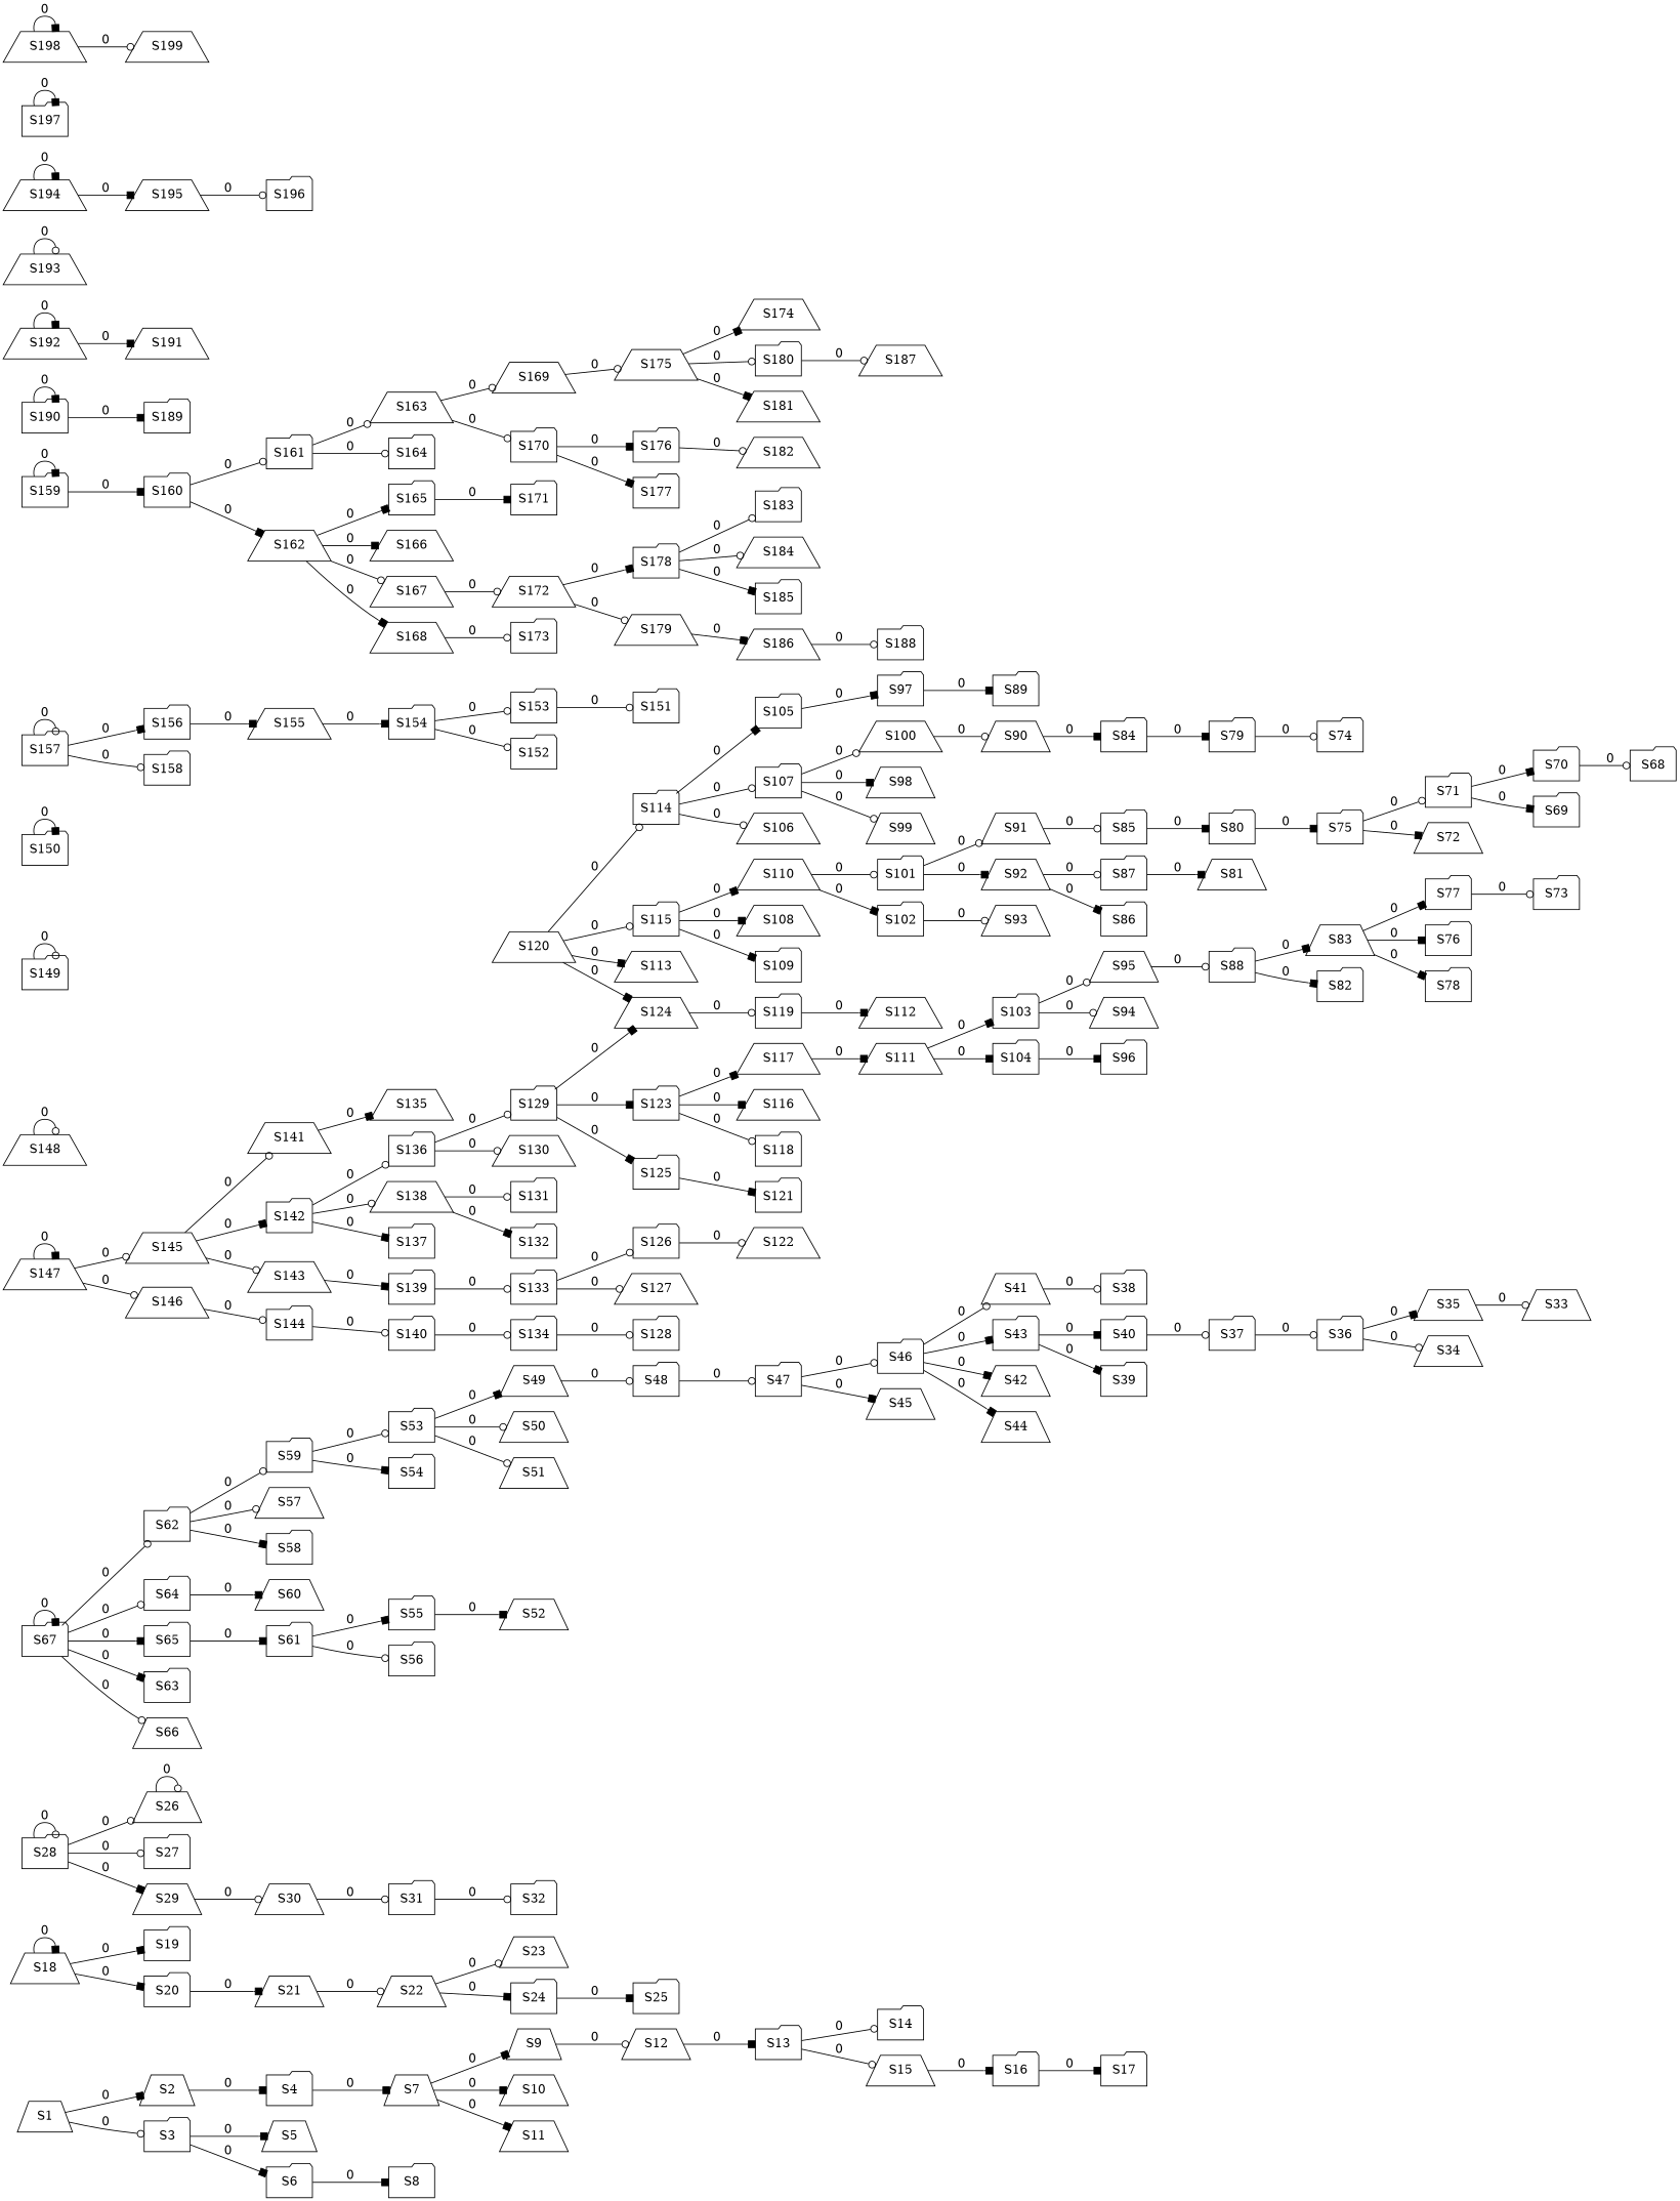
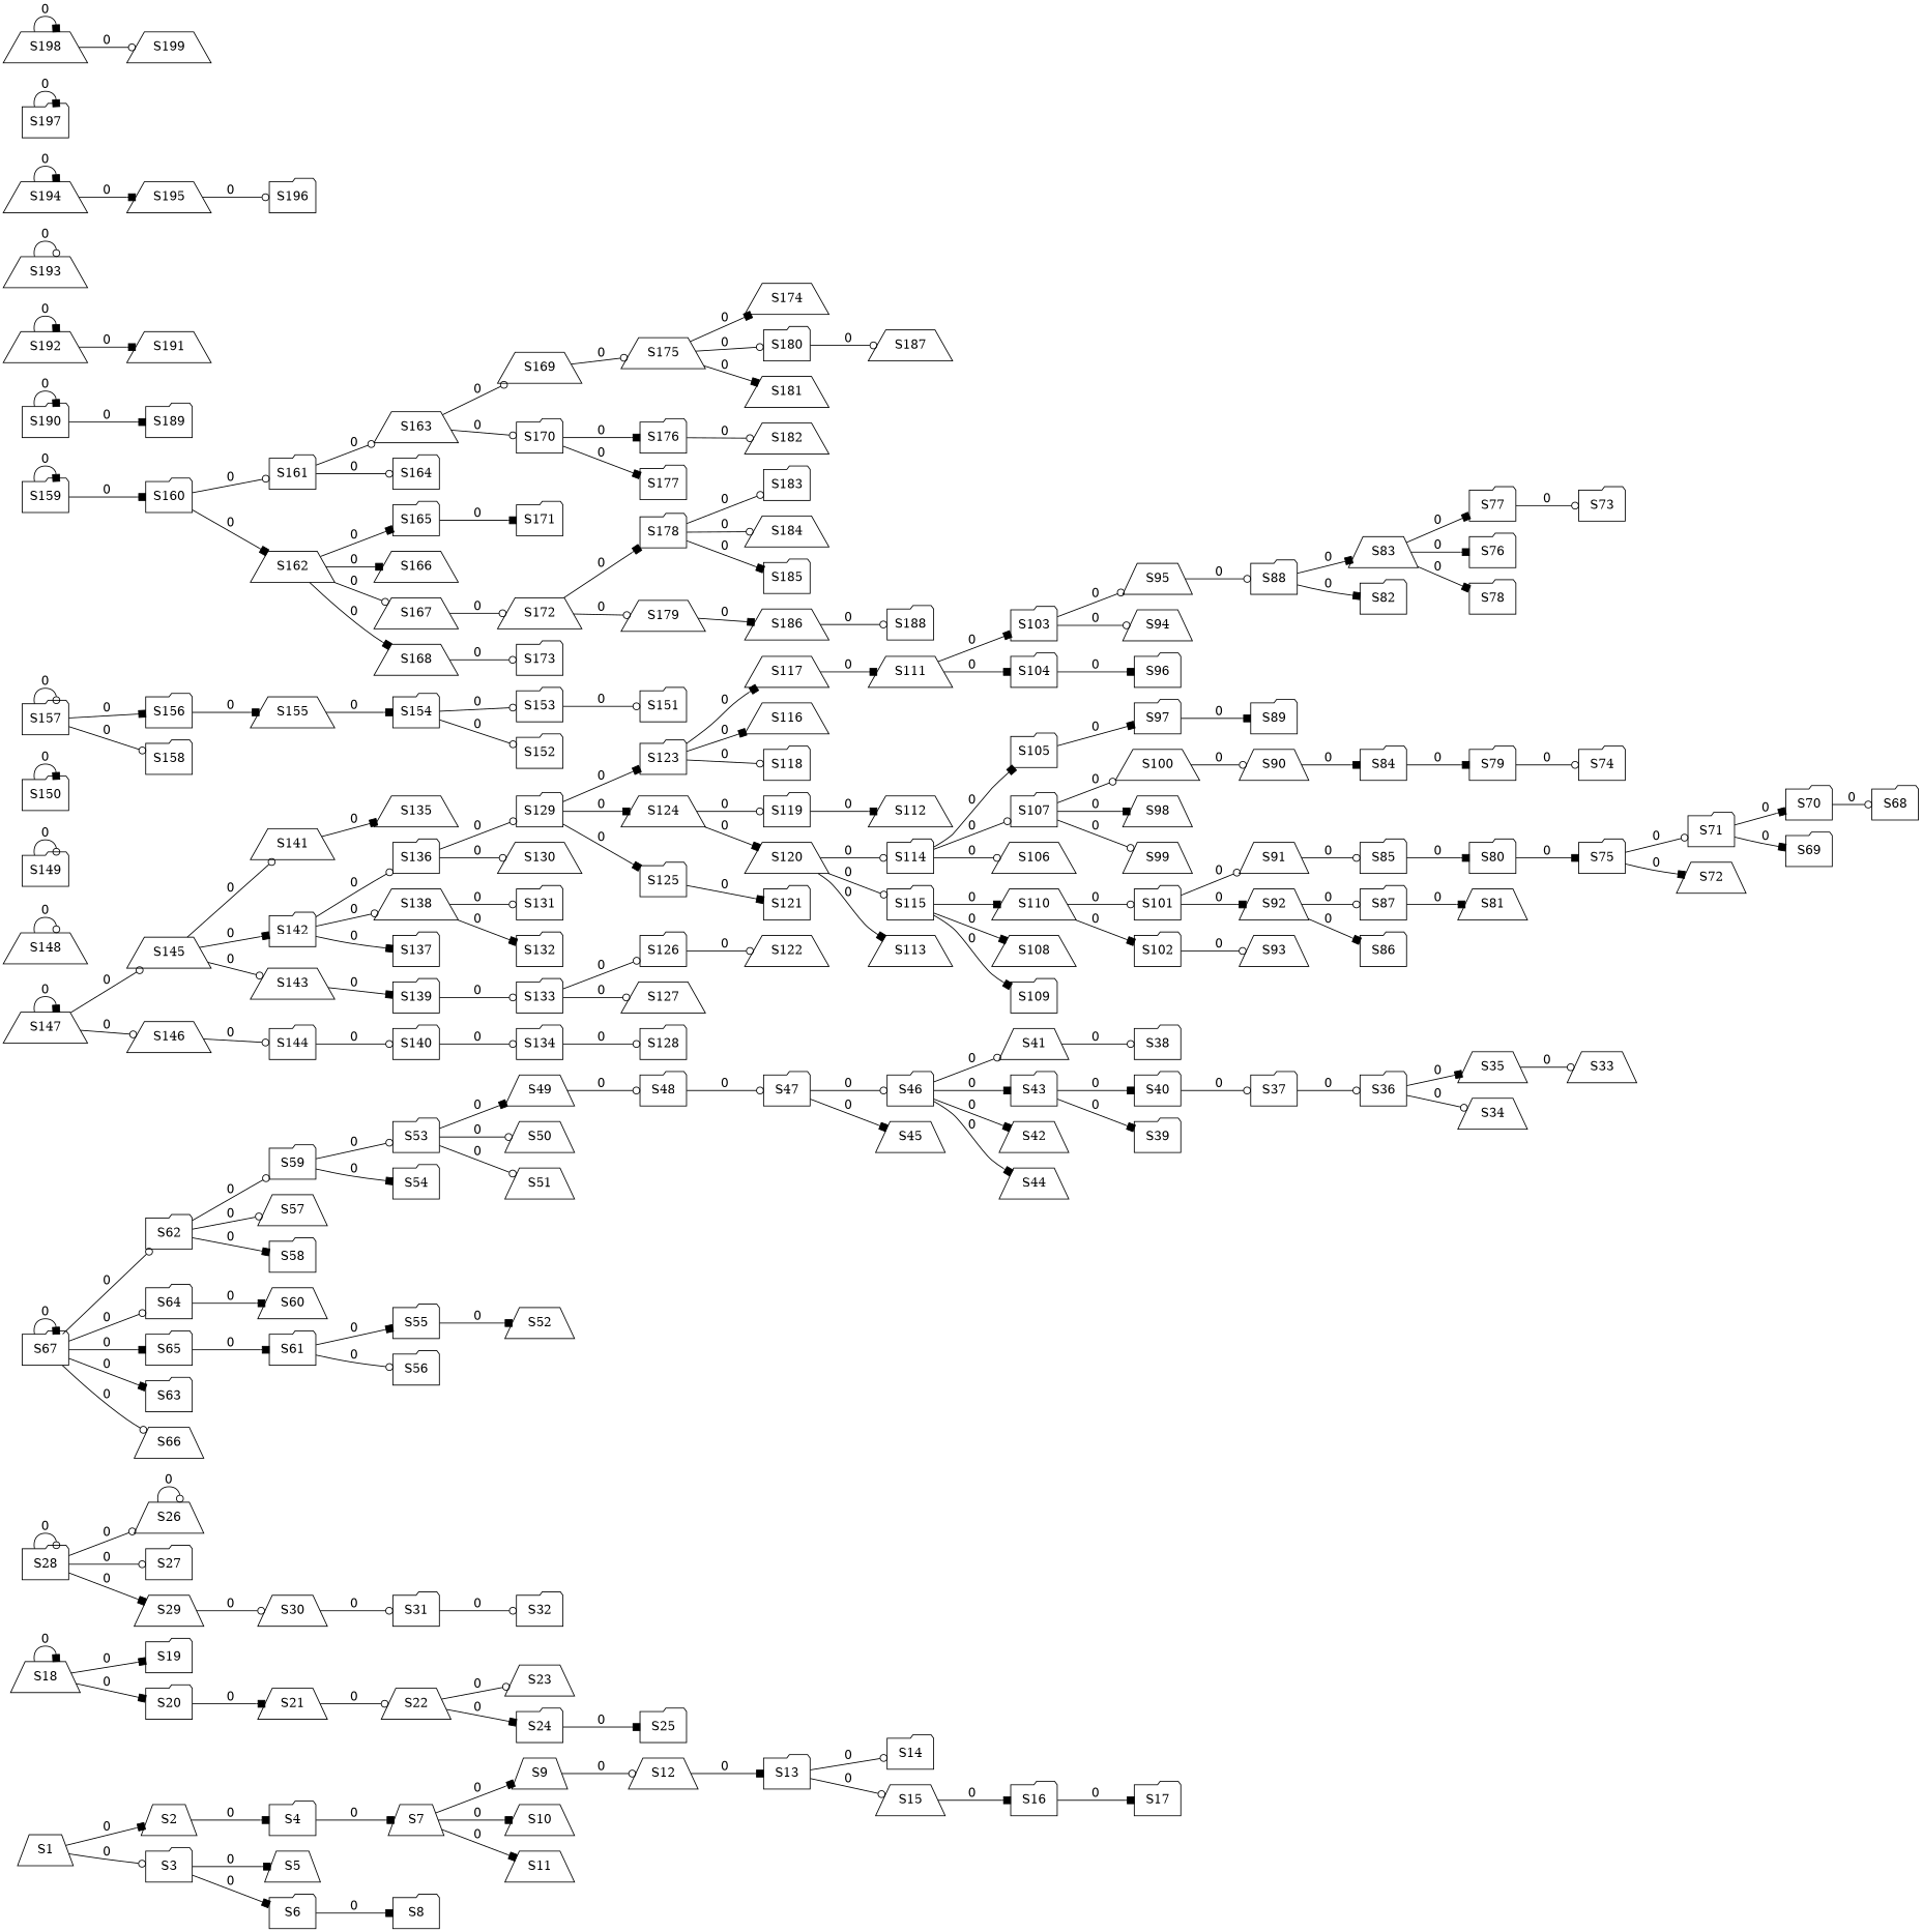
  strict digraph {
    rankdir=LR
    node [shape=folder]
    edge [arrowhead=box]
    S1 [shape=trapezium]
    S2 [shape=trapezium]
    S3
    S4
    S5 [shape=trapezium]
    S6
    S7 [shape=trapezium]
    S8
    S9 [shape=trapezium]
    S10 [shape=trapezium]
    S11 [shape=trapezium]
    S12 [shape=trapezium]
    S13
    S14
    S15 [shape=trapezium]
    S16
    S17
    S18 [shape=trapezium]
    S19
    S20
    S21 [shape=trapezium]
    S22 [shape=trapezium]
    S23 [shape=trapezium]
    S24
    S25
    S26 [shape=trapezium]
    S28
    S27
    S29 [shape=trapezium]
    S30 [shape=trapezium]
    S31
    S32
    S35 [shape=trapezium]
    S33 [shape=trapezium]
    S36
    S34 [shape=trapezium]
    S37
    S40
    S41 [shape=trapezium]
    S38
    S43
    S39
    S46
    S42 [shape=trapezium]
    S44 [shape=trapezium]
    S47
    S45 [shape=trapezium]
    S48
    S49 [shape=trapezium]
    S53
    S50 [shape=trapezium]
    S51 [shape=trapezium]
    S52 [shape=trapezium]
    S55
    S59
    S54
    S61
    S56
    S62
    S57 [shape=trapezium]
    S58
    S60 [shape=trapezium]
    S64
    S65
    S67
    S63
    S66 [shape=trapezium]
    S70
    S68
    S71
    S69
    S75
    S72 [shape=trapezium]
    S77
    S73
    S79
    S74
    S80
    S83 [shape=trapezium]
    S76
    S78
    S84
    S85
    S81 [shape=trapezium]
    S87
    S88
    S82
    S90 [shape=trapezium]
    S91 [shape=trapezium]
    S92 [shape=trapezium]
    S86
    S95 [shape=trapezium]
    S97
    S89
    S100 [shape=trapezium]
    S101
    S93 [shape=trapezium]
    S102
    S103
    S94 [shape=trapezium]
    S104
    S96
    S105
    S107
    S98 [shape=trapezium]
    S99 [shape=trapezium]
    S110 [shape=trapezium]
    S111 [shape=trapezium]
    S114
    S106 [shape=trapezium]
    S115
    S108 [shape=trapezium]
    S109
    S117 [shape=trapezium]
    S112 [shape=trapezium]
    S119
    S120 [shape=trapezium]
    S113 [shape=trapezium]
    S123
    S116 [shape=trapezium]
    S118
    S124 [shape=trapezium]
    S125
    S121
    S122 [shape=trapezium]
    S126
    S129
    S133
    S127 [shape=trapezium]
    S134
    S128
    S136
    S130 [shape=trapezium]
    S138 [shape=trapezium]
    S131
    S132
    S139
    S140
    S141 [shape=trapezium]
    S135 [shape=trapezium]
    S142
    S137
    S143 [shape=trapezium]
    S144
    S145 [shape=trapezium]
    S146 [shape=trapezium]
    S147 [shape=trapezium]
    S148 [shape=trapezium]
    S149
    S150
    S153
    S151
    S154
    S152
    S155 [shape=trapezium]
    S156
    S157
    S158
    S159
    S160
    S161
    S162 [shape=trapezium]
    S163 [shape=trapezium]
    S164
    S165
    S166 [shape=trapezium]
    S167 [shape=trapezium]
    S168 [shape=trapezium]
    S169 [shape=trapezium]
    S170
    S171
    S172 [shape=trapezium]
    S173
    S175 [shape=trapezium]
    S176
    S177
    S178
    S179 [shape=trapezium]
    S174 [shape=trapezium]
    S180
    S181 [shape=trapezium]
    S182 [shape=trapezium]
    S183
    S184 [shape=trapezium]
    S185
    S186 [shape=trapezium]
    S187 [shape=trapezium]
    S188
    S190
    S189
    S192 [shape=trapezium]
    S191 [shape=trapezium]
    S193 [shape=trapezium]
    S194 [shape=trapezium]
    S195 [shape=trapezium]
    S196
    S197
    S198 [shape=trapezium]
    S199 [shape=trapezium]
    S1 -> S2 [label=0]
    S1 -> S3 [arrowhead=odot label=0]
    S2 -> S4 [label=0]
    S3 -> S5 [label=0]
    S3 -> S6 [label=0]
    S4 -> S7 [label=0]
    S6 -> S8 [label=0]
    S7 -> S9 [label=0]
    S7 -> S10 [label=0]
    S7 -> S11 [label=0]
    S9 -> S12 [arrowhead=odot label=0]
    S12 -> S13 [label=0]
    S13 -> S14 [arrowhead=odot label=0]
    S13 -> S15 [arrowhead=odot label=0]
    S15 -> S16 [label=0]
    S16 -> S17 [label=0]
    S18 -> S18 [label=0]
    S18 -> S19 [label=0]
    S18 -> S20 [label=0]
    S20 -> S21 [label=0]
    S21 -> S22 [arrowhead=odot label=0]
    S22 -> S23 [arrowhead=odot label=0]
    S22 -> S24 [label=0]
    S24 -> S25 [label=0]
    S26 -> S26 [arrowhead=odot label=0]
    S28 -> S26 [arrowhead=odot label=0]
    S28 -> S28 [arrowhead=odot label=0]
    S28 -> S27 [arrowhead=odot label=0]
    S28 -> S29 [label=0]
    S29 -> S30 [arrowhead=odot label=0]
    S30 -> S31 [arrowhead=odot label=0]
    S31 -> S32 [arrowhead=odot label=0]
    S35 -> S33 [arrowhead=odot label=0]
    S36 -> S35 [label=0]
    S36 -> S34 [arrowhead=odot label=0]
    S37 -> S36 [arrowhead=odot label=0]
    S40 -> S37 [arrowhead=odot label=0]
    S41 -> S38 [arrowhead=odot label=0]
    S43 -> S40 [label=0]
    S43 -> S39 [label=0]
    S46 -> S41 [arrowhead=odot label=0]
    S46 -> S43 [label=0]
    S46 -> S42 [label=0]
    S46 -> S44 [label=0]
    S47 -> S46 [arrowhead=odot label=0]
    S47 -> S45 [label=0]
    S48 -> S47 [arrowhead=odot label=0]
    S49 -> S48 [arrowhead=odot label=0]
    S53 -> S49 [label=0]
    S53 -> S50 [arrowhead=odot label=0]
    S53 -> S51 [arrowhead=odot label=0]
    S55 -> S52 [label=0]
    S59 -> S53 [arrowhead=odot label=0]
    S59 -> S54 [label=0]
    S61 -> S55 [label=0]
    S61 -> S56 [arrowhead=odot label=0]
    S62 -> S59 [arrowhead=odot label=0]
    S62 -> S57 [arrowhead=odot label=0]
    S62 -> S58 [label=0]
    S64 -> S60 [label=0]
    S65 -> S61 [label=0]
    S67 -> S62 [arrowhead=odot label=0]
    S67 -> S64 [arrowhead=odot label=0]
    S67 -> S65 [label=0]
    S67 -> S67 [label=0]
    S67 -> S63 [label=0]
    S67 -> S66 [arrowhead=odot label=0]
    S70 -> S68 [arrowhead=odot label=0]
    S71 -> S70 [label=0]
    S71 -> S69 [label=0]
    S75 -> S71 [arrowhead=odot label=0]
    S75 -> S72 [label=0]
    S77 -> S73 [arrowhead=odot label=0]
    S79 -> S74 [arrowhead=odot label=0]
    S80 -> S75 [label=0]
    S83 -> S77 [label=0]
    S83 -> S76 [label=0]
    S83 -> S78 [label=0]
    S84 -> S79 [label=0]
    S85 -> S80 [label=0]
    S87 -> S81 [label=0]
    S88 -> S83 [label=0]
    S88 -> S82 [label=0]
    S90 -> S84 [label=0]
    S91 -> S85 [arrowhead=odot label=0]
    S92 -> S87 [arrowhead=odot label=0]
    S92 -> S86 [label=0]
    S95 -> S88 [arrowhead=odot label=0]
    S97 -> S89 [label=0]
    S100 -> S90 [arrowhead=odot label=0]
    S101 -> S91 [arrowhead=odot label=0]
    S101 -> S92 [label=0]
    S102 -> S93 [arrowhead=odot label=0]
    S103 -> S95 [arrowhead=odot label=0]
    S103 -> S94 [arrowhead=odot label=0]
    S104 -> S96 [label=0]
    S105 -> S97 [label=0]
    S107 -> S100 [arrowhead=odot label=0]
    S107 -> S98 [label=0]
    S107 -> S99 [arrowhead=odot label=0]
    S110 -> S101 [arrowhead=odot label=0]
    S110 -> S102 [label=0]
    S111 -> S103 [label=0]
    S111 -> S104 [label=0]
    S114 -> S105 [label=0]
    S114 -> S107 [arrowhead=odot label=0]
    S114 -> S106 [arrowhead=odot label=0]
    S115 -> S110 [label=0]
    S115 -> S108 [label=0]
    S115 -> S109 [label=0]
    S117 -> S111 [label=0]
    S119 -> S112 [label=0]
    S120 -> S114 [arrowhead=odot label=0]
    S120 -> S115 [arrowhead=odot label=0]
    S120 -> S113 [label=0]
    S123 -> S117 [label=0]
    S123 -> S116 [label=0]
    S123 -> S118 [arrowhead=odot label=0]
    S124 -> S119 [arrowhead=odot label=0]
-   S120 -> S124 [label=0]
+   S124 -> S120 [label=0]
    S125 -> S121 [label=0]
    S126 -> S122 [arrowhead=odot label=0]
    S129 -> S123 [label=0]
    S129 -> S124 [label=0]
    S129 -> S125 [label=0]
    S133 -> S126 [arrowhead=odot label=0]
    S133 -> S127 [arrowhead=odot label=0]
    S134 -> S128 [arrowhead=odot label=0]
    S136 -> S129 [arrowhead=odot label=0]
    S136 -> S130 [arrowhead=odot label=0]
    S138 -> S131 [arrowhead=odot label=0]
    S138 -> S132 [label=0]
    S139 -> S133 [arrowhead=odot label=0]
    S140 -> S134 [arrowhead=odot label=0]
    S141 -> S135 [label=0]
    S142 -> S136 [arrowhead=odot label=0]
    S142 -> S138 [arrowhead=odot label=0]
    S142 -> S137 [label=0]
    S143 -> S139 [label=0]
    S144 -> S140 [arrowhead=odot label=0]
    S145 -> S141 [arrowhead=odot label=0]
    S145 -> S142 [label=0]
    S145 -> S143 [arrowhead=odot label=0]
    S146 -> S144 [arrowhead=odot label=0]
    S147 -> S145 [arrowhead=odot label=0]
    S147 -> S146 [arrowhead=odot label=0]
    S147 -> S147 [label=0]
    S148 -> S148 [arrowhead=odot label=0]
    S149 -> S149 [arrowhead=odot label=0]
    S150 -> S150 [label=0]
    S153 -> S151 [arrowhead=odot label=0]
    S154 -> S153 [arrowhead=odot label=0]
    S154 -> S152 [arrowhead=odot label=0]
    S155 -> S154 [label=0]
    S156 -> S155 [label=0]
    S157 -> S156 [label=0]
    S157 -> S157 [arrowhead=odot label=0]
    S157 -> S158 [arrowhead=odot label=0]
    S159 -> S159 [label=0]
    S159 -> S160 [label=0]
    S160 -> S161 [arrowhead=odot label=0]
    S160 -> S162 [label=0]
    S161 -> S163 [arrowhead=odot label=0]
    S161 -> S164 [arrowhead=odot label=0]
    S162 -> S165 [label=0]
    S162 -> S166 [label=0]
    S162 -> S167 [arrowhead=odot label=0]
    S162 -> S168 [label=0]
    S163 -> S169 [arrowhead=odot label=0]
    S163 -> S170 [arrowhead=odot label=0]
    S165 -> S171 [label=0]
    S167 -> S172 [arrowhead=odot label=0]
    S168 -> S173 [arrowhead=odot label=0]
    S169 -> S175 [arrowhead=odot label=0]
    S170 -> S176 [label=0]
    S170 -> S177 [label=0]
    S172 -> S178 [label=0]
    S172 -> S179 [arrowhead=odot label=0]
    S175 -> S174 [label=0]
    S175 -> S180 [arrowhead=odot label=0]
    S175 -> S181 [label=0]
    S176 -> S182 [arrowhead=odot label=0]
    S178 -> S183 [arrowhead=odot label=0]
    S178 -> S184 [arrowhead=odot label=0]
    S178 -> S185 [label=0]
    S179 -> S186 [label=0]
    S180 -> S187 [arrowhead=odot label=0]
    S186 -> S188 [arrowhead=odot label=0]
    S190 -> S190 [label=0]
    S190 -> S189 [label=0]
    S192 -> S192 [label=0]
    S192 -> S191 [label=0]
    S193 -> S193 [arrowhead=odot label=0]
    S194 -> S194 [label=0]
    S194 -> S195 [label=0]
    S195 -> S196 [arrowhead=odot label=0]
    S197 -> S197 [label=0]
    S198 -> S198 [label=0]
    S198 -> S199 [arrowhead=odot label=0]
  }
